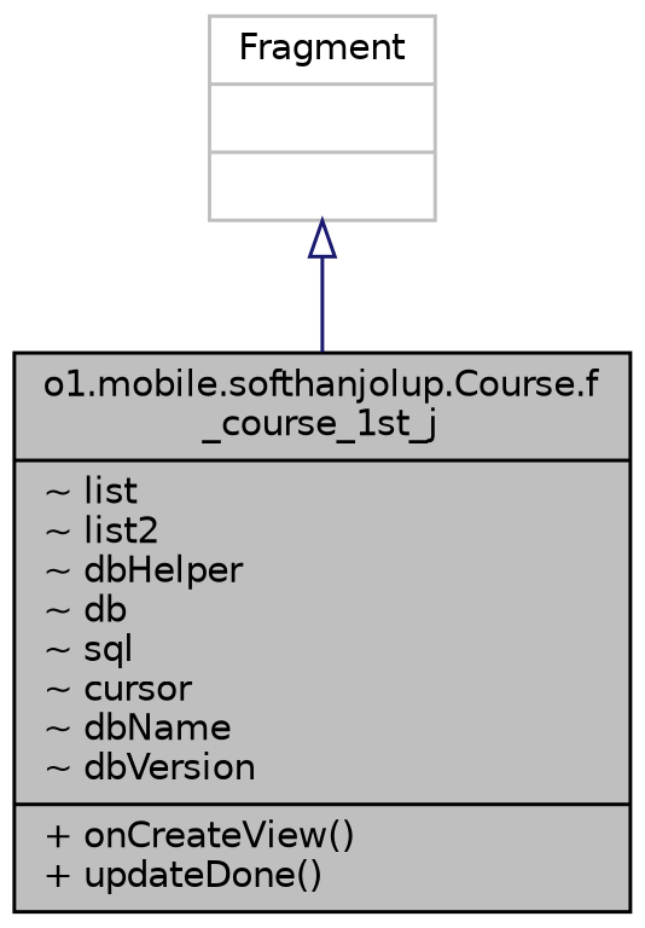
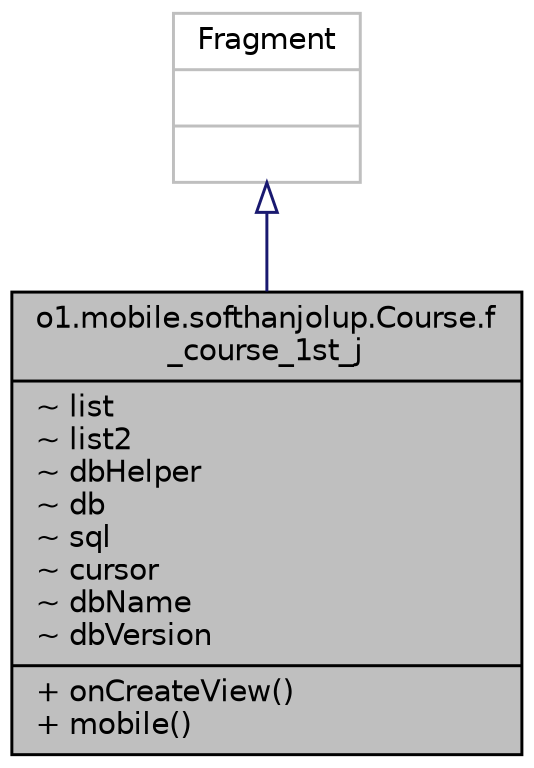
  digraph {
    node [fontname=Helvetica fontsize=10 shape=record style=filled]
-   n1 [color=black fillcolor=grey75 fontcolor=black height=0.2 label="{o1.mobile.softhanjolup.Course.f\l_course_1st_j\n|~ list\l~ list2\l~ dbHelper\l~ db\l~ sql\l~ cursor\l~ dbName\l~ dbVersion\l|+ onCreateView()\l+ updateDone()\l}" width=0.4]
+   n1 [color=black fillcolor=grey75 fontcolor=black height=0.2 label="{o1.mobile.softhanjolup.Course.f\l_course_1st_j\n|~ list\l~ list2\l~ dbHelper\l~ db\l~ sql\l~ cursor\l~ dbName\l~ dbVersion\l|+ onCreateView()\l+ mobile()\l}" width=0.4]
    n2 [color=grey75 fillcolor=white height=0.2 label="{Fragment\n||}" width=0.4]
    n2 -> n1 [arrowtail=onormal color=midnightblue dir=back fontname=Helvetica fontsize=10 labelfontname=Helvetica labelfontsize=10 style=solid]
  }
